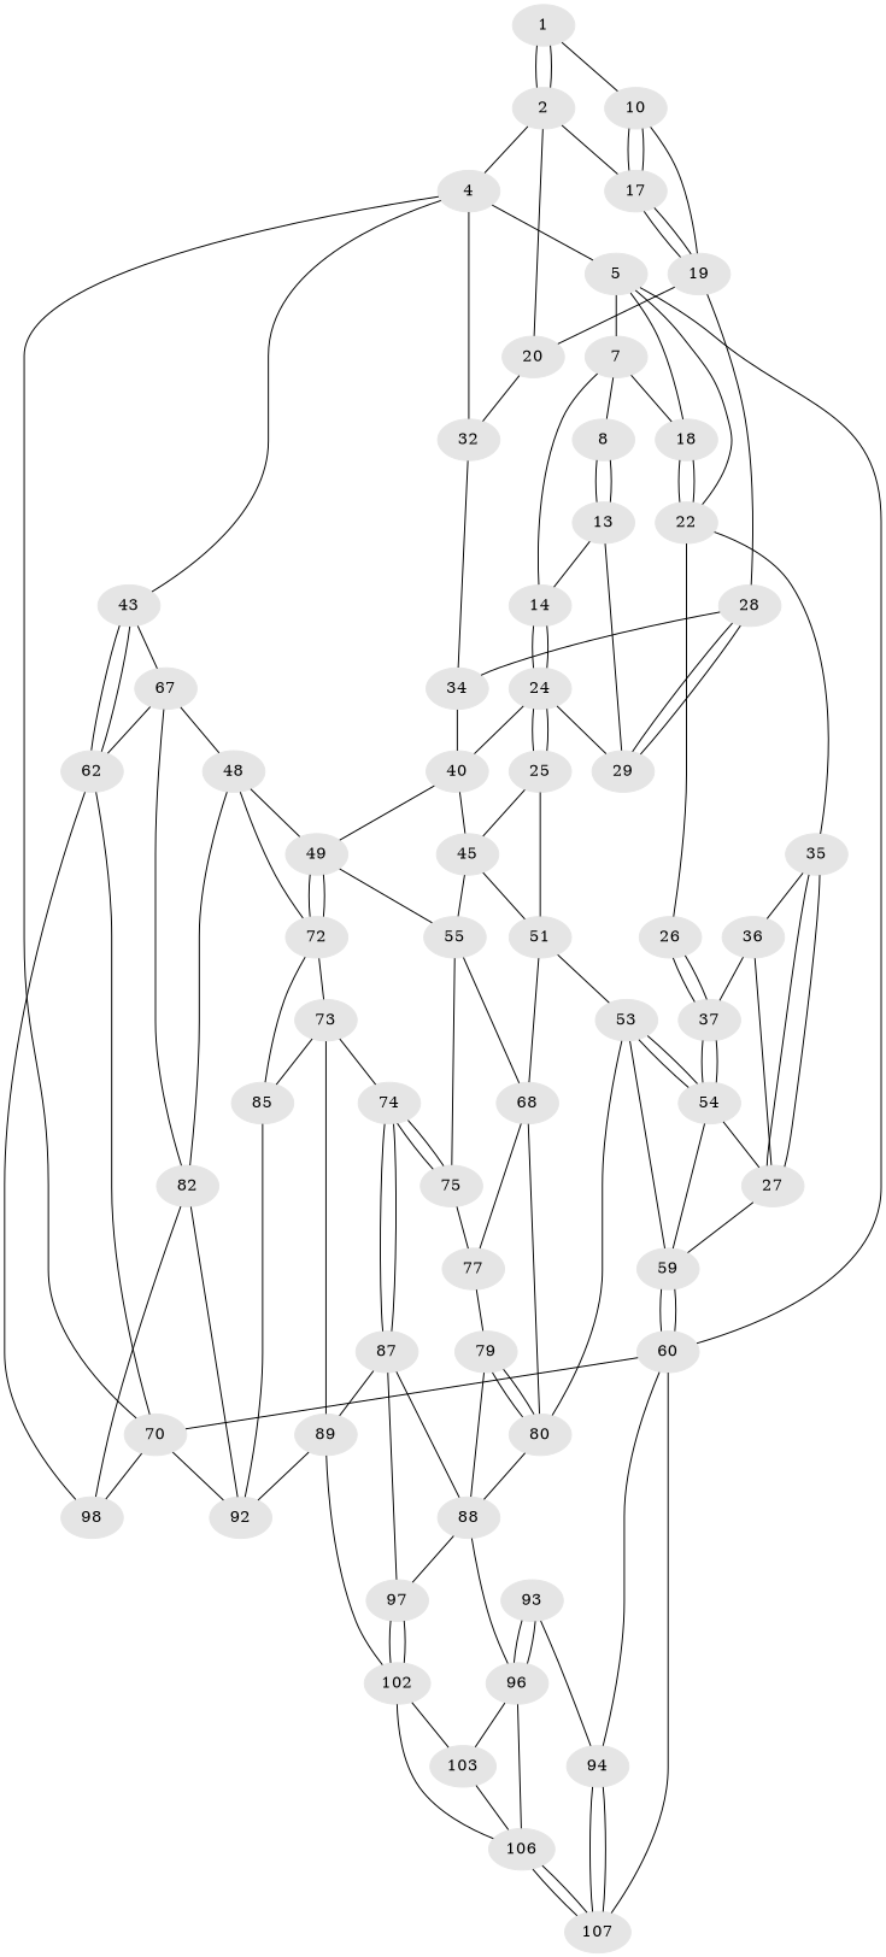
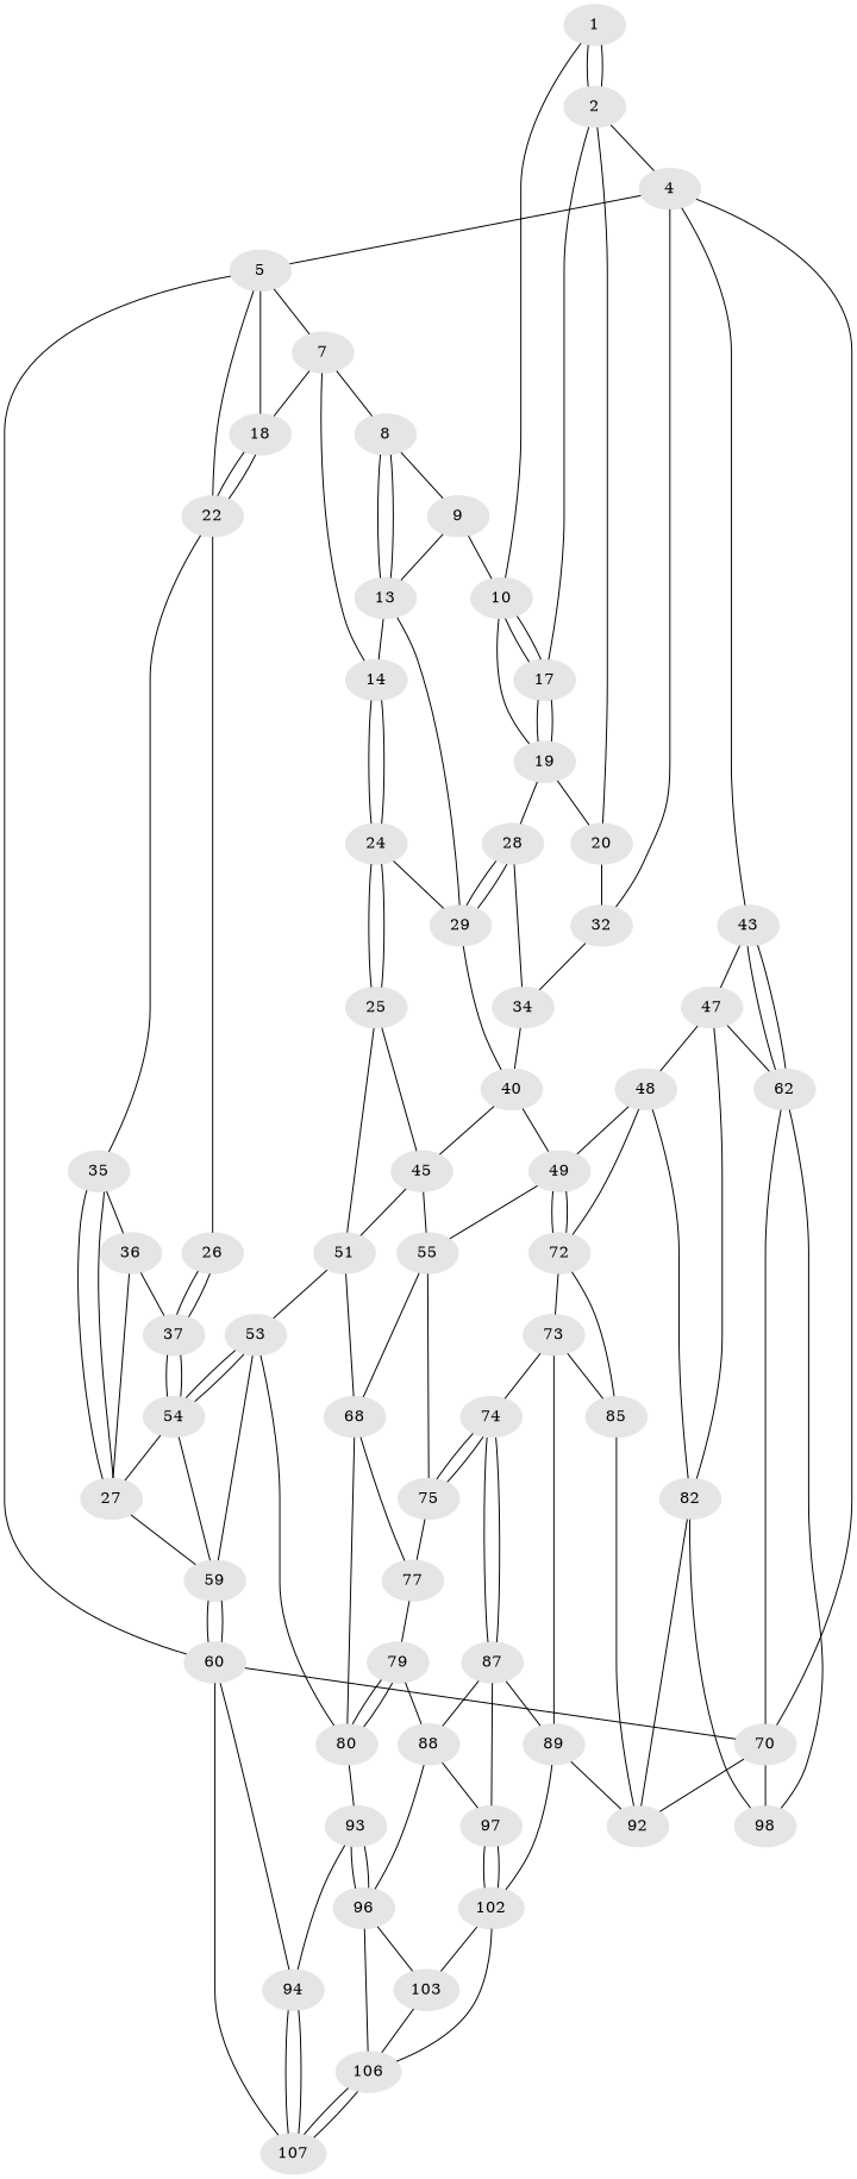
  graph {
    node [color=gray90 style=filled]
    2 [super="+3"]
    1
    10 [super="+11"]
    4 [super="+31"]
    17
    20
    19 [super="+21"]
    5 [super="+6"]
    32 [super="+33"]
    43 [super="+44"]
    70 [super="+101"]
    7 [super="+15"]
    18
    22 [super="+23"]
    60 [super="+61"]
    34 [super="+39"]
-   47 [super="+63" label=67]
+   47 [super="+63"]
    62 [super="+71"]
    98
    92 [super="+99"]
    8
    14
    26 [super="+27"]
    35
    94
    107
+   9 [super="+12"]
    13 [super="+16"]
    24
    29 [super="+30"]
    28
    40 [super="+41"]
    25 [super="+46"]
    37
    36 [super="+38"]
    n36 [label=27 super="+58"]
    45 [super="+56"]
    51 [super="+52"]
    55 [super="+67"]
    53 [super="+65"]
    68 [super="+69"]
    54 [super="+64"]
    49 [super="+50"]
    59 [super="+66"]
    72 [super="+84"]
    48 [super="+83"]
    82 [super="+91"]
    75 [super="+76"]
    73 [super="+86"]
    85
    80 [super="+81"]
    77 [super="+78"]
    93
    79
    74
    89 [super="+100"]
    87 [super="+90"]
    102 [super="+105"]
    88 [super="+95"]
    97
    96 [super="+104"]
    103
    106 [super="+108"]
    2 -- 4
    2 -- 17
    2 -- 20
    1 -- 2
    1 -- 2
    1 -- 10
    10 -- 17
    10 -- 17
    10 -- 19
    4 -- 5
    4 -- 32
    4 -- 43
    4 -- 70
    17 -- 19
    17 -- 19
    20 -- 32
    19 -- 20
    19 -- 28
    5 -- 7
    5 -- 18
    5 -- 22
    5 -- 60
    32 -- 34
    43 -- 47
    43 -- 62
    43 -- 62
    70 -- 98
    70 -- 92
    7 -- 18
    7 -- 8
    7 -- 14
    18 -- 22
    18 -- 22
    22 -- 26
    22 -- 35
    60 -- 70
    60 -- 94
    60 -- 107
    34 -- 40
    47 -- 62
    47 -- 48
    47 -- 82
    62 -- 70
    62 -- 98
+   8 -- 9
    8 -- 13
    8 -- 13
    14 -- 24
    14 -- 24
    26 -- 37
    26 -- 37
    35 -- 36
    35 -- n36
    35 -- n36
    94 -- 107
    94 -- 107
+   9 -- 10
+   9 -- 13
    13 -- 14
    13 -- 29
    24 -- 29
    24 -- 25
    24 -- 25
-   24 -- 40
+   29 -- 40
    28 -- 34
    28 -- 29
    28 -- 29
    40 -- 45
    40 -- 49
    25 -- 45
    25 -- 51
    37 -- 54
    37 -- 54
    36 -- 37
    36 -- n36
    n36 -- 59
    45 -- 51
    45 -- 55
    51 -- 53
    51 -- 68
    55 -- 68
    55 -- 75
    53 -- 54
    53 -- 54
    53 -- 59
    53 -- 80
    68 -- 80
    68 -- 77
    54 -- n36
    54 -- 59
    49 -- 55
    49 -- 72
    49 -- 72
    59 -- 60
    59 -- 60
    72 -- 73
    72 -- 85
    48 -- 49
    48 -- 72
    48 -- 82
    82 -- 98
    82 -- 92
    75 -- 77 [weight=2]
    73 -- 85
    73 -- 74
    73 -- 89
    85 -- 92
-   80 -- 88
+   80 -- 93
    77 -- 79
    93 -- 94
    93 -- 96
    93 -- 96
    79 -- 80
    79 -- 80
    79 -- 88
    74 -- 75
    74 -- 75
    74 -- 87
    74 -- 87
    89 -- 92
    89 -- 102
    87 -- 89
    87 -- 88
    87 -- 97
    102 -- 103
    102 -- 106
    88 -- 97
    88 -- 96
    97 -- 102
    97 -- 102
    96 -- 103
    96 -- 106
    103 -- 106
    106 -- 107
    106 -- 107
  }
